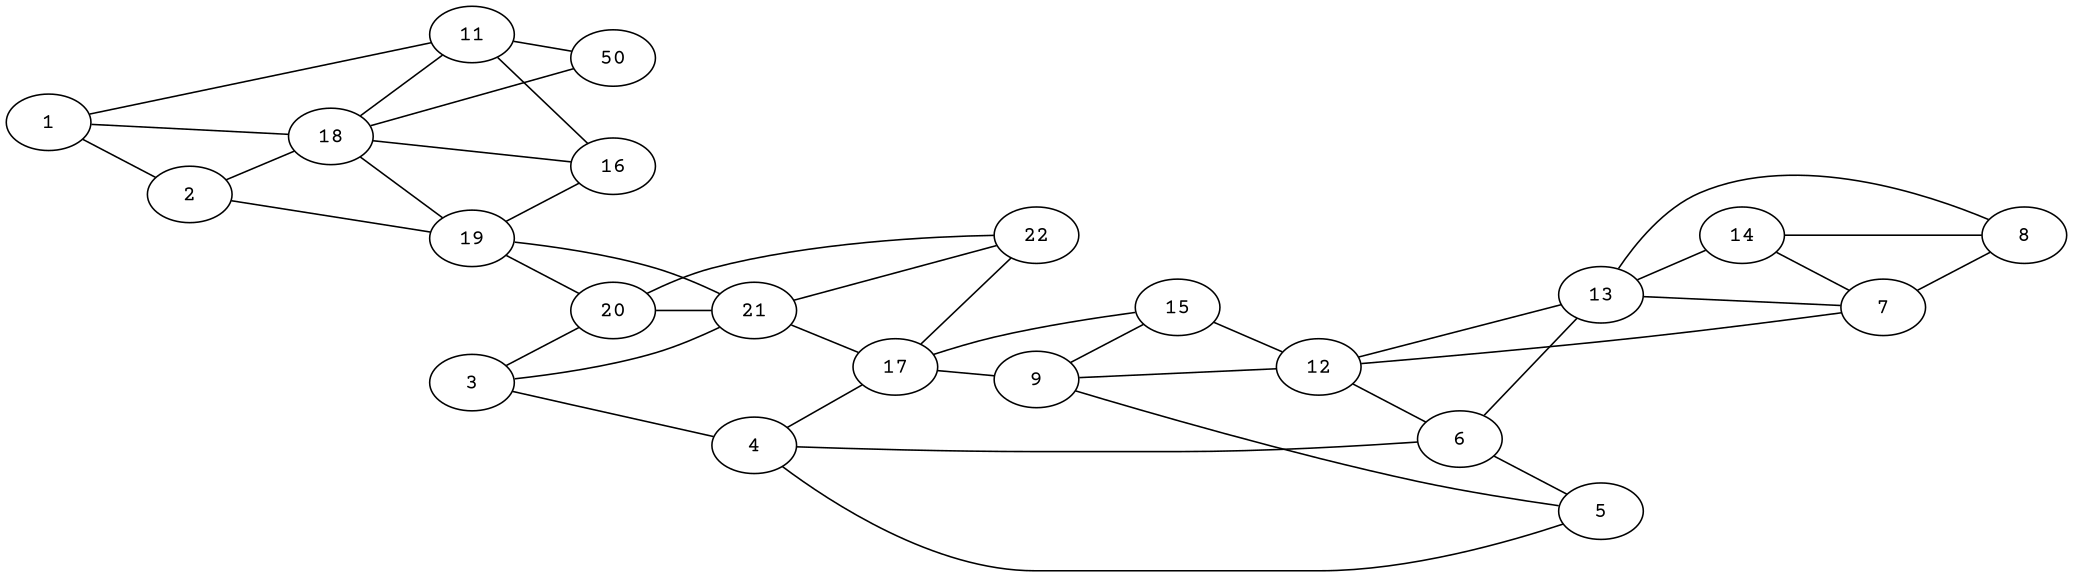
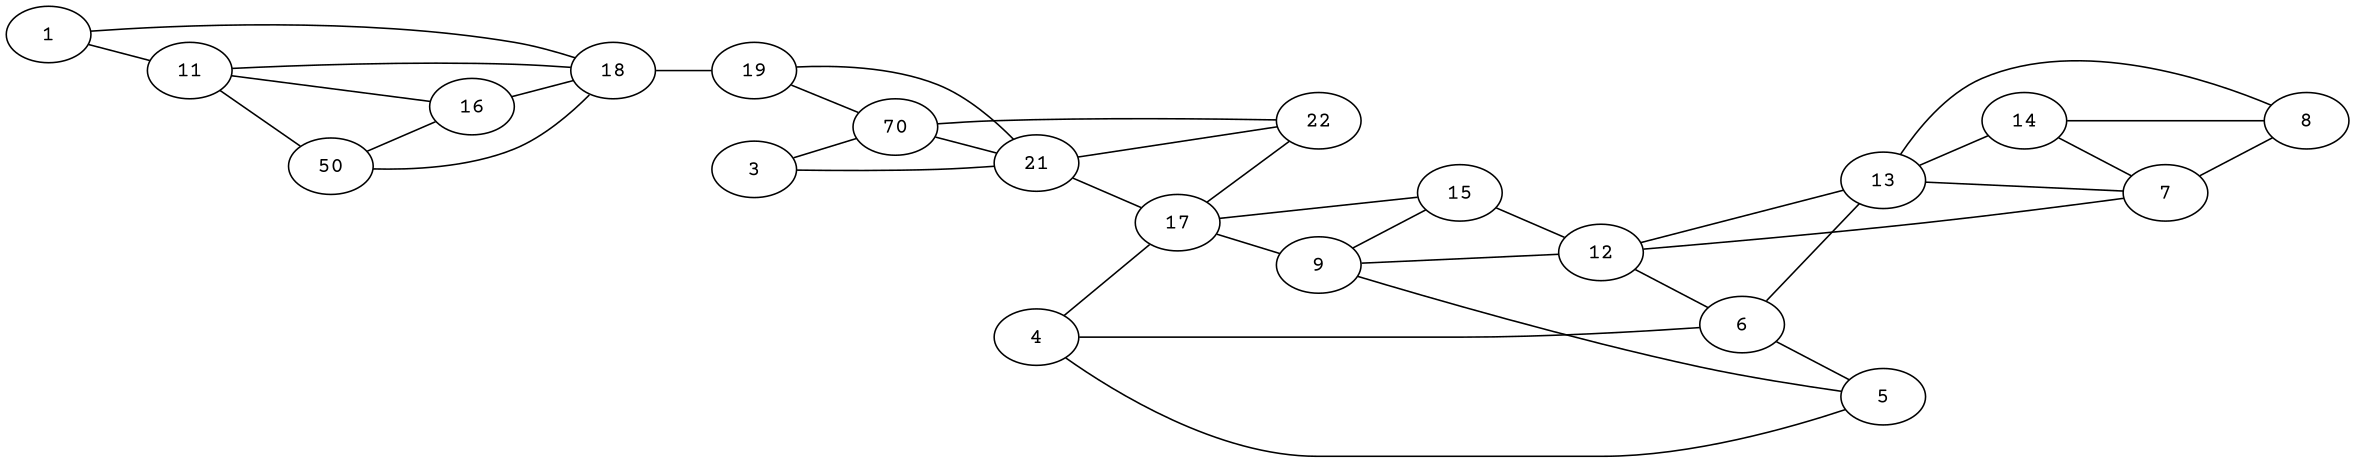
  graph {
    fontname="Courier Prime"
    rankdir=LR
    node [aaLength=10 fontname="Courier Prime" sequence=IKLVFRYSPTK type=1]
    edge [distance0=16.0 fontname="Courier Prime" frequency=1 type0=2]
    1 [aaLength=13 sequence=VKKDLQNFKARTE type=0]
-   2 [aaLength=6 sequence=AKTFQS type=0]
    11 [aaLength=6 sequence=NELAFG]
    18 [aaLength=5 sequence=IMIMG]
    19 [aaLength=4 sequence=HIVV]
    n6 [aaLength=11 label=50]
    16 [aaLength=11]
    3 [sequence=TWEQYITYIS type=0]
    4 [aaLength=9 sequence=GPALLYAAL type=0]
-   20 [aaLength=3 sequence=FYI]
+   20 [aaLength=3 sequence=FYI label=70]
    21 [aaLength=4 sequence=IQVS]
    6 [sequence=DASFLDDISK type=0]
    5 [aaLength=3 sequence=PYA type=0]
    17 [aaLength=5 sequence=VSVIG]
    22 [aaLength=4 sequence=ETML]
    13 [sequence=MVETHWYKID]
    9 [aaLength=9 sequence=EVVVSRIVK]
    7 [sequence=MVETHWYKID]
    8 [aaLength=8 sequence=TTLTESVY]
    14 [aaLength=8 sequence=TTLTESVY]
    12 [aaLength=3 sequence=VQL]
    15 [aaLength=9 sequence=EVVVSRIVK]
-   1 -- 2 [distance0=26.65854 type0=1]
    1 -- 11 [distance0=51.54963]
    1 -- 18 [distance0=51.54963 type0=3]
-   2 -- 18 [distance0=39.24319 type0=3]
-   2 -- 19 [distance0=9.0 type0=4]
    11 -- n6 [type0=1]
    11 -- 16
    18 -- 11 [distance0=30.0]
    18 -- 19 [distance0=20.0 type0=1]
    19 -- 20 [distance0=21.0 distance1=17.0 frequency=2 type1=4]
    19 -- 21 [distance0=37.0 type0=3]
    n6 -- 18 [distance0=46.0 type0=3]
-   19 -- 16 [distance0=0.0 distance1=0.0 frequency=2 type0=1 type1=5]
+   n6 -- 16 [distance0=0.0 distance1=0.0 frequency=2 type0=1 type1=5]
    16 -- 18 [distance0=46.0 type0=3]
-   3 -- 4 [distance0=38.1586 type0=1]
    3 -- 20 [distance0=39.60288 type0=3]
    3 -- 21 [distance0=3.0 type0=4]
    4 -- 6 [distance0=33.75948]
    4 -- 5 [distance0=9.919382 distance1=0.0 frequency=2 type0=1 type1=5]
    4 -- 17 [distance0=35.76713 type0=3]
    20 -- 21 [type0=1]
    20 -- 22 [distance0=26.0 type0=3]
    21 -- 17 [distance0=19.0 type0=3]
    21 -- 22 [distance0=10.0 distance1=6.0 frequency=2 type0=1 type1=4]
    6 -- 5 [distance0=25.0897 type0=1]
    6 -- 13 [distance0=2.0 type0=4]
    5 -- 9 [distance0=38.84889 distance1=1.0 frequency=2 type0=3 type1=4]
    17 -- 22 [distance0=9.0 type0=1]
    17 -- 9 [distance0=18.0]
    13 -- 7 [distance0=0.0 type0=5]
    13 -- 8 [distance0=12.0]
    13 -- 14 [distance0=12.0 type0=3]
    9 -- 12
    9 -- 15 [distance0=0.0 type0=5]
    7 -- 8 [distance0=12.0]
    14 -- 7 [distance0=12.0]
    14 -- 8 [distance0=0.0 type0=5]
    12 -- 6 [distance0=0.0 type0=5]
    12 -- 13 [distance0=15.0]
    12 -- 7 [distance0=15.0 type0=1]
    15 -- 17 [distance0=18.0 type0=3]
    15 -- 12 [distance1=7.0 frequency=2 type1=4]
  }
